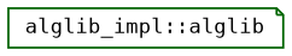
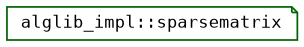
  digraph {
    rankdir=TB
    fontname="DejaVu Sans Mono"
-   n1 [color=darkgreen fillcolor=white fontname="DejaVu Sans Mono" fontsize=10 height=0.2 label="alglib_impl::alglib" shape=note style=filled width=0.4]
+   n1 [color=darkgreen fillcolor=white fontname="DejaVu Sans Mono" fontsize=10 height=0.2 label="alglib_impl::sparsematrix" shape=note style=filled width=0.4]
  }
